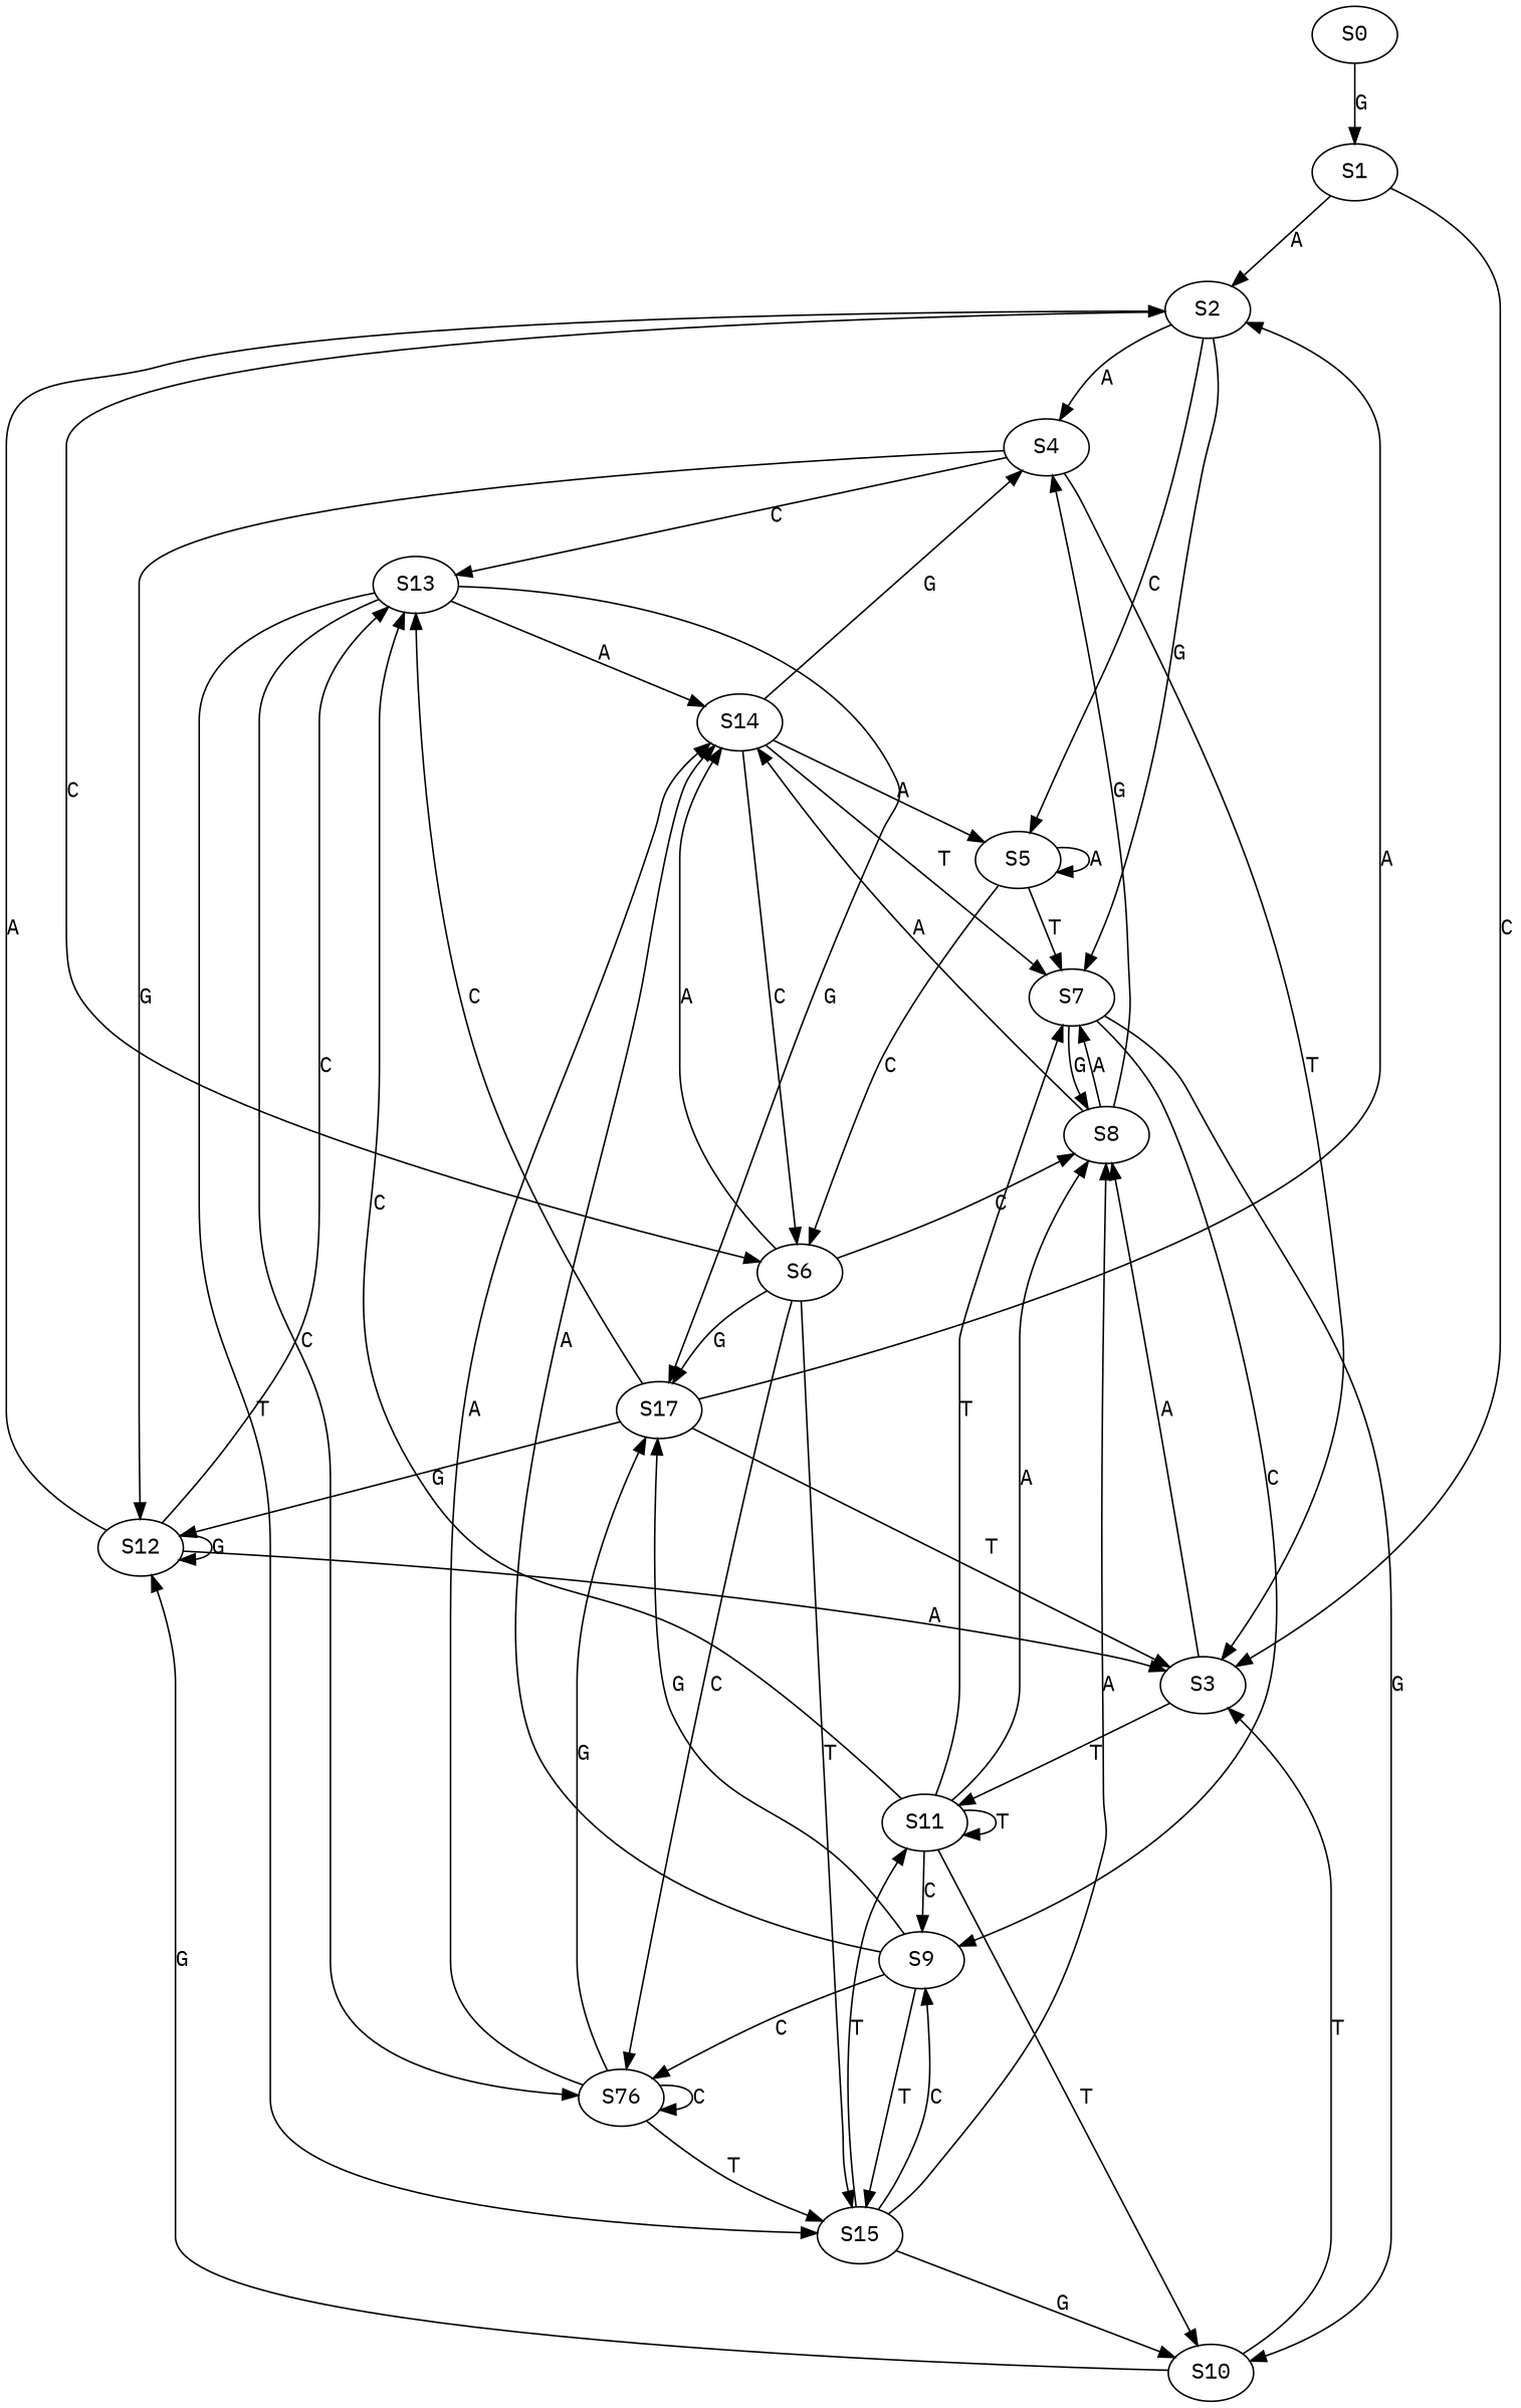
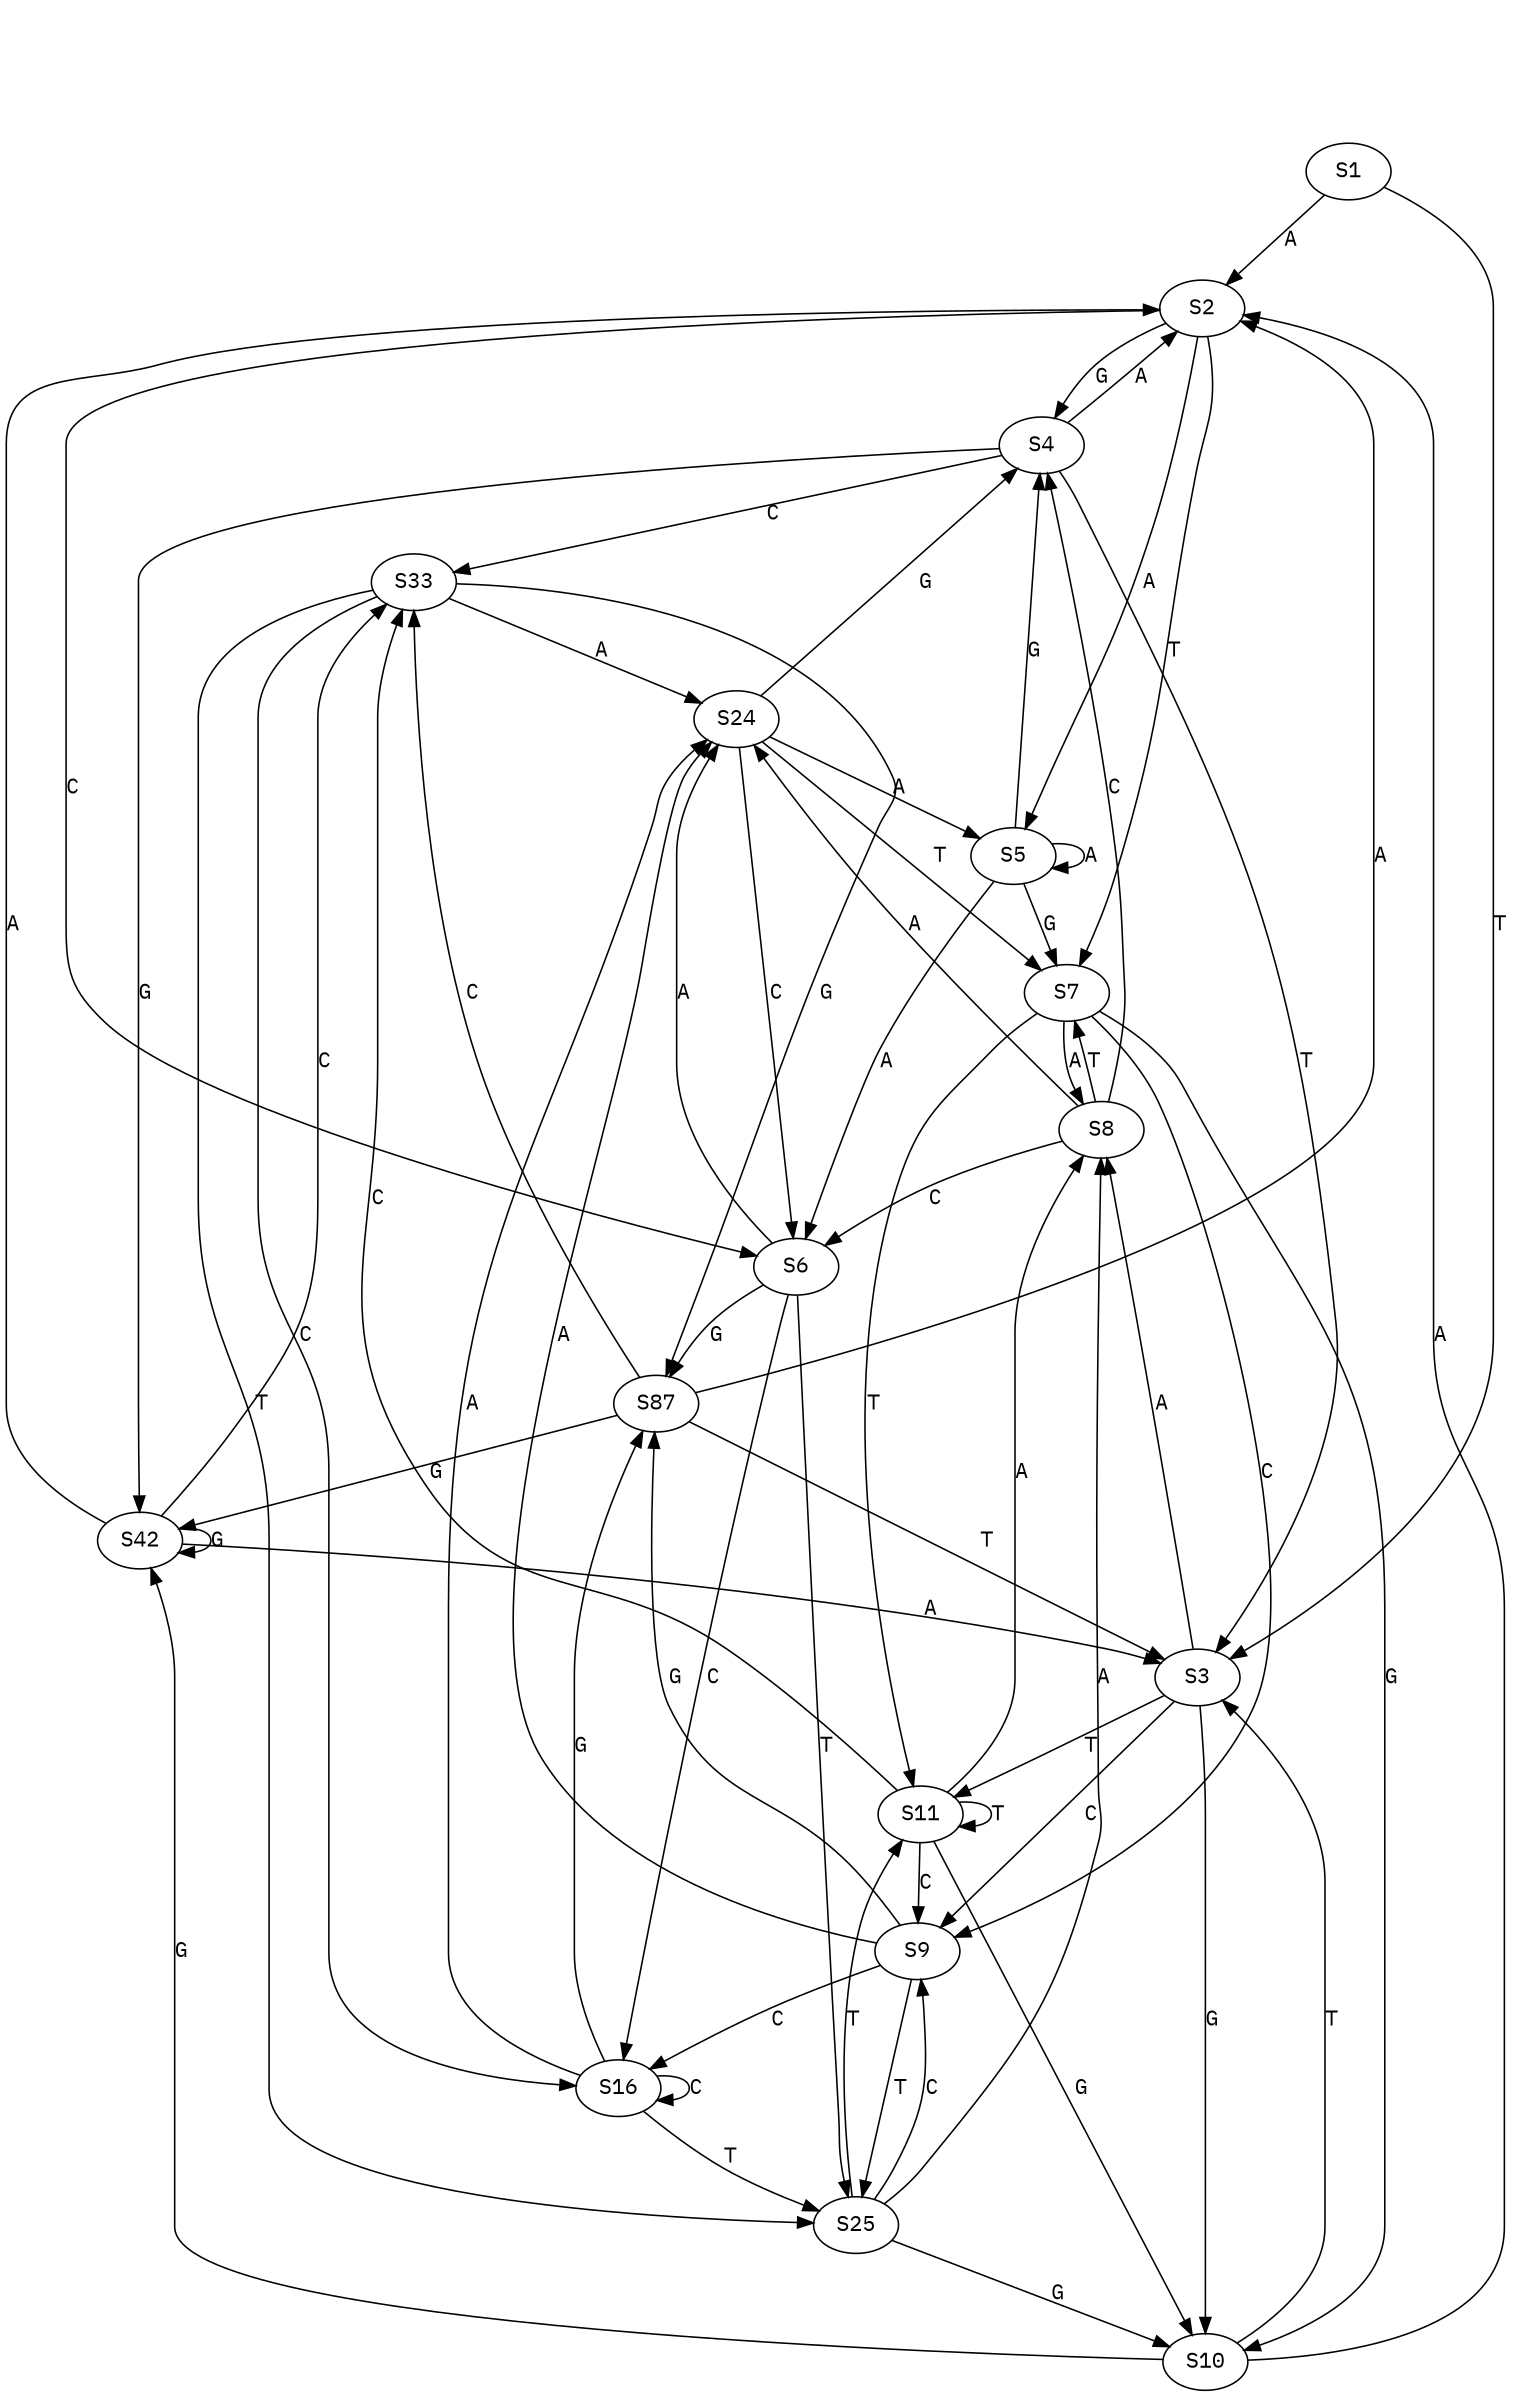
  strict digraph {
    fontname="IBM Plex Mono"
    node [fontname="IBM Plex Mono"]
    edge [fontname="IBM Plex Mono"]
-   S0
    S1
    S2
    S3
    S4
    S5
    S6
    S7
    S8
    S9
    S10
    S11
-   S12
-   S13
-   S14
-   S15
-   S16 [label=S76]
-   S17
-   S0 -> S1 [label=G]
+   S12 [label=S42]
+   S13 [label=S33]
+   S14 [label=S24]
+   S15 [label=S25]
+   S16
+   S17 [label=S87]
    S1 -> S2 [label=A]
-   S1 -> S3 [label=C]
-   S2 -> S4 [label=A]
-   S2 -> S5 [label=C]
+   S1 -> S3 [label=T]
+   S2 -> S4 [label=G]
+   S2 -> S5 [label=A]
    S2 -> S6 [label=C]
-   S2 -> S7 [label=G]
+   S2 -> S7 [label=T]
    S3 -> S8 [label=A]
+   S3 -> S9 [label=C]
+   S3 -> S10 [label=G]
    S3 -> S11 [label=T]
+   S4 -> S2 [label=A]
    S4 -> S3 [label=T]
    S4 -> S12 [label=G]
    S4 -> S13 [label=C]
+   S5 -> S4 [label=G]
    S5 -> S5 [label=A]
-   S5 -> S6 [label=C]
-   S5 -> S7 [label=T]
+   S5 -> S6 [label=A]
+   S5 -> S7 [label=G]
    S6 -> S14 [label=A]
    S6 -> S15 [label=T]
    S6 -> S16 [label=C]
    S6 -> S17 [label=G]
-   S7 -> S8 [label=G]
+   S7 -> S8 [label=A]
    S7 -> S9 [label=C]
    S7 -> S10 [label=G]
-   S11 -> S7 [label=T]
-   S8 -> S4 [label=G]
-   S6 -> S8 [label=C]
-   S8 -> S7 [label=A]
+   S7 -> S11 [label=T]
+   S8 -> S4 [label=C]
+   S8 -> S6 [label=C]
+   S8 -> S7 [label=T]
    S8 -> S14 [label=A]
    S9 -> S14 [label=A]
    S9 -> S15 [label=T]
    S9 -> S16 [label=C]
    S9 -> S17 [label=G]
+   S10 -> S2 [label=A]
    S10 -> S3 [label=T]
    S10 -> S12 [label=G]
    S11 -> S8 [label=A]
    S11 -> S9 [label=C]
-   S11 -> S10 [label=T]
+   S11 -> S10 [label=G]
    S11 -> S11 [label=T]
    S11 -> S13 [label=C]
    S12 -> S2 [label=A]
    S12 -> S3 [label=A]
    S12 -> S12 [label=G]
    S12 -> S13 [label=C]
    S13 -> S14 [label=A]
    S13 -> S15 [label=T]
    S13 -> S16 [label=C]
    S13 -> S17 [label=G]
    S14 -> S4 [label=G]
    S14 -> S5 [label=A]
    S14 -> S6 [label=C]
    S14 -> S7 [label=T]
    S15 -> S8 [label=A]
    S15 -> S9 [label=C]
    S15 -> S10 [label=G]
    S15 -> S11 [label=T]
    S16 -> S14 [label=A]
    S16 -> S15 [label=T]
    S16 -> S16 [label=C]
    S16 -> S17 [label=G]
    S17 -> S2 [label=A]
    S17 -> S3 [label=T]
    S17 -> S12 [label=G]
    S17 -> S13 [label=C]
  }
